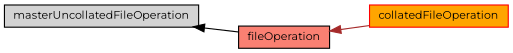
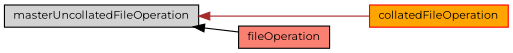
  digraph {
    fontname=Montserrat
    rankdir=LR
    node [color=black fontname=Montserrat fontsize=10 shape=record style=filled]
    edge [dir=back fontname=Montserrat fontsize=10 labelfontname=Helvetica labelfontsize=10 style=solid]
    n1 [fillcolor=lightgrey fontcolor=black height=0.2 label=masterUncollatedFileOperation width=0.4]
    n2 [color=red fillcolor=orange height=0.2 label=collatedFileOperation width=0.4]
    n3 [fillcolor=salmon height=0.2 label=fileOperation width=0.4]
-   n3 -> n2 [color=brown]
+   n1 -> n2 [color=brown]
    n1 -> n3 [color=black]
  }
